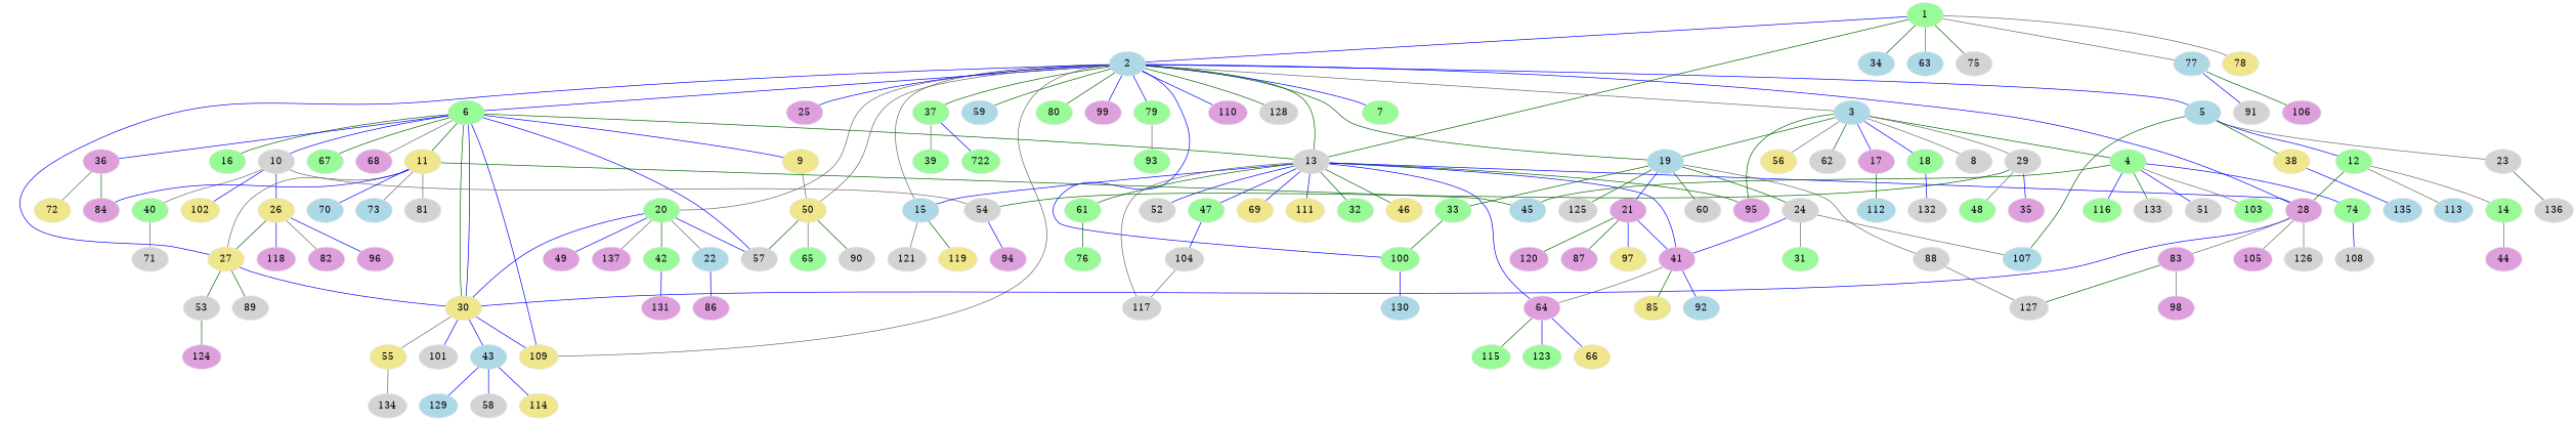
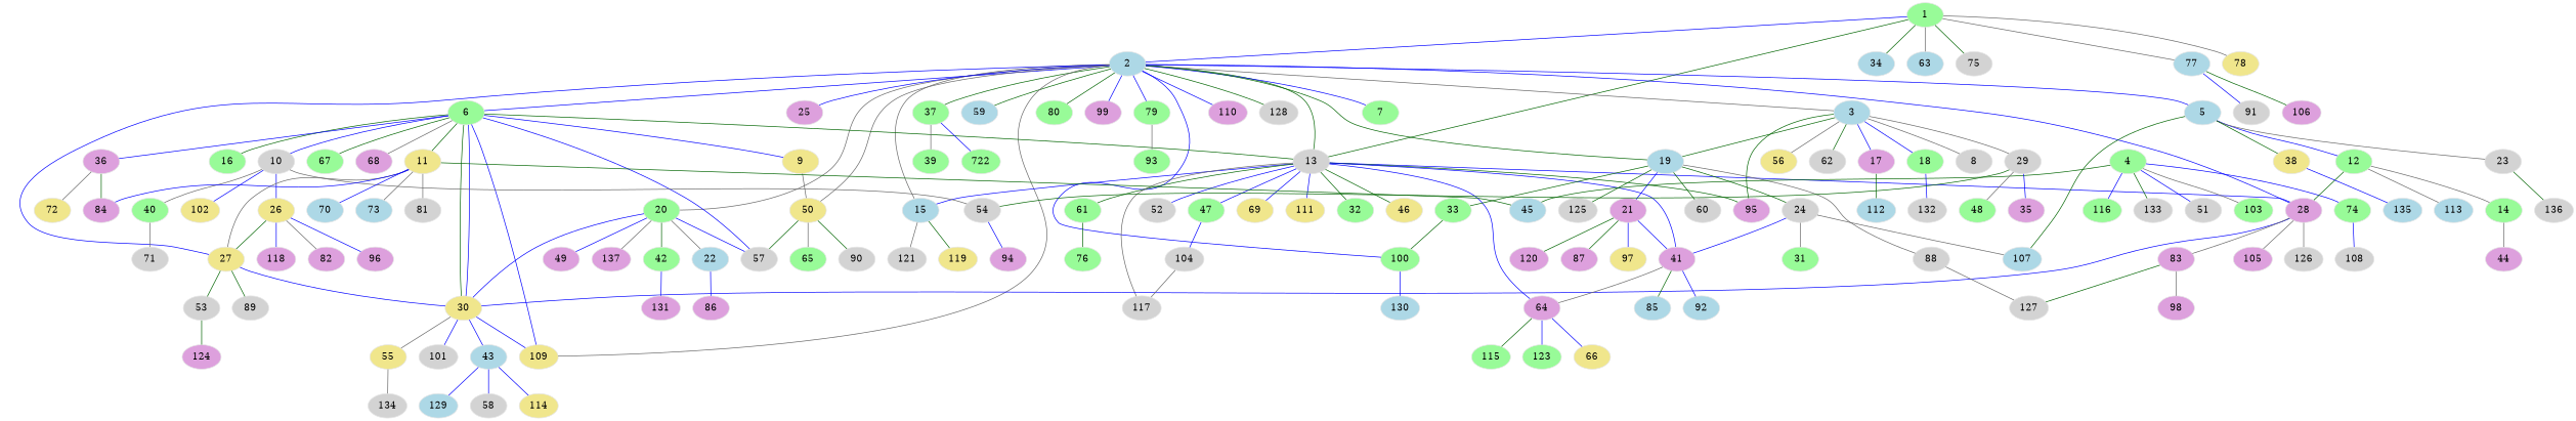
  graph {
    node [color=gray90 fillcolor=lightgrey style=filled]
    edge [color=blue]
    1 [fillcolor=palegreen]
    2 [fillcolor=lightblue]
    13
    34 [fillcolor=lightblue]
    63 [fillcolor=lightblue]
    75
    77 [fillcolor=lightblue]
    78 [fillcolor=khaki]
    3 [fillcolor=lightblue]
    5 [fillcolor=lightblue]
    6 [fillcolor=palegreen]
    7 [fillcolor=palegreen]
    15 [fillcolor=lightblue]
    19 [fillcolor=lightblue]
    20 [fillcolor=palegreen]
    25 [fillcolor=plum]
    27 [fillcolor=khaki]
    28 [fillcolor=plum]
    37 [fillcolor=palegreen]
    50 [fillcolor=khaki]
    59 [fillcolor=lightblue]
    79 [fillcolor=palegreen]
    80 [fillcolor=palegreen]
    99 [fillcolor=plum]
    100 [fillcolor=palegreen]
    109 [fillcolor=khaki]
    110 [fillcolor=plum]
    128
    95 [fillcolor=plum]
    32 [fillcolor=palegreen]
    41 [fillcolor=plum]
    46 [fillcolor=khaki]
    47 [fillcolor=palegreen]
    52
    61 [fillcolor=palegreen]
    64 [fillcolor=plum]
    69 [fillcolor=khaki]
    111 [fillcolor=khaki]
    117
    91
    106 [fillcolor=plum]
    4 [fillcolor=palegreen]
    8
    17 [fillcolor=plum]
    18 [fillcolor=palegreen]
    29
    56 [fillcolor=khaki]
    62
    12 [fillcolor=palegreen]
    23
    38 [fillcolor=khaki]
    107 [fillcolor=lightblue]
    9 [fillcolor=khaki]
    10
    11 [fillcolor=khaki]
    16 [fillcolor=palegreen]
    30 [fillcolor=khaki]
    36 [fillcolor=plum]
    57
    67 [fillcolor=palegreen]
    68 [fillcolor=plum]
    119 [fillcolor=khaki]
    121
    21 [fillcolor=plum]
    24
    33 [fillcolor=palegreen]
    60
    88
    125
    22 [fillcolor=lightblue]
    42 [fillcolor=palegreen]
    49 [fillcolor=plum]
    137 [fillcolor=plum]
    53
    89
    83 [fillcolor=plum]
    105 [fillcolor=plum]
    126
    39 [fillcolor=palegreen]
    n80 [fillcolor=palegreen label=722]
    65 [fillcolor=palegreen]
    90
    93 [fillcolor=palegreen]
    130 [fillcolor=lightblue]
    45 [fillcolor=lightblue]
    51
    74 [fillcolor=palegreen]
    103 [fillcolor=palegreen]
    116 [fillcolor=palegreen]
    133
    112 [fillcolor=lightblue]
    132
    54
    35 [fillcolor=plum]
    48 [fillcolor=palegreen]
    108
    14 [fillcolor=palegreen]
    113 [fillcolor=lightblue]
    136
    135 [fillcolor=lightblue]
    26 [fillcolor=khaki]
    40 [fillcolor=palegreen]
    102 [fillcolor=khaki]
    70 [fillcolor=lightblue]
    73 [fillcolor=lightblue]
    81
    84 [fillcolor=plum]
    43 [fillcolor=lightblue]
    55 [fillcolor=khaki]
    101
    72 [fillcolor=khaki]
    82 [fillcolor=plum]
    96 [fillcolor=plum]
    118 [fillcolor=plum]
    71
    94 [fillcolor=plum]
    44 [fillcolor=plum]
-   85 [fillcolor=khaki]
+   85 [fillcolor=lightblue]
    92 [fillcolor=lightblue]
    104
    76 [fillcolor=palegreen]
    66 [fillcolor=khaki]
    115 [fillcolor=palegreen]
    123 [fillcolor=palegreen]
    87 [fillcolor=plum]
    97 [fillcolor=khaki]
    120 [fillcolor=plum]
    31 [fillcolor=palegreen]
    127
    86 [fillcolor=plum]
    131 [fillcolor=plum]
    124 [fillcolor=plum]
    98 [fillcolor=plum]
    58
    114 [fillcolor=khaki]
    129 [fillcolor=lightblue]
    134
    1 -- 2
    1 -- 13 [color=darkgreen]
    1 -- 34 [color=darkgreen]
    1 -- 63 [color=gray40]
    1 -- 75 [color=darkgreen]
    1 -- 77 [color=gray40]
    1 -- 78 [color=gray40]
    2 -- 13 [color=darkgreen]
    2 -- 3 [color=gray40]
    2 -- 5
    2 -- 6
    2 -- 7
    2 -- 15 [color=gray40]
    2 -- 19 [color=darkgreen]
    2 -- 20 [color=gray40]
    2 -- 25
    2 -- 27
    2 -- 28
    2 -- 37 [color=darkgreen]
    2 -- 50 [color=gray40]
    2 -- 59 [color=darkgreen]
    2 -- 79
    2 -- 80 [color=darkgreen]
    2 -- 99
    2 -- 100
    2 -- 109 [color=gray40]
    2 -- 110
    2 -- 128 [color=darkgreen]
    13 -- 15
    13 -- 28
    13 -- 95 [color=darkgreen]
    13 -- 32 [color=darkgreen]
    13 -- 41
    13 -- 46 [color=darkgreen]
    13 -- 47
    13 -- 52
    13 -- 61 [color=darkgreen]
    13 -- 64
    13 -- 69
    13 -- 111
    13 -- 117 [color=gray40]
    77 -- 91
    77 -- 106 [color=darkgreen]
    3 -- 19 [color=darkgreen]
    3 -- 95 [color=darkgreen]
-   3 -- 4 [color=darkgreen]
    3 -- 8 [color=gray40]
    3 -- 17
    3 -- 18
    3 -- 29 [color=gray40]
    3 -- 56 [color=gray40]
    3 -- 62 [color=darkgreen]
    5 -- 12
    5 -- 23 [color=gray40]
    5 -- 38 [color=darkgreen]
    5 -- 107 [color=darkgreen]
    6 -- 13 [color=darkgreen]
    6 -- 109
    6 -- 9
    6 -- 10
    6 -- 11 [color=darkgreen]
    6 -- 16 [color=darkgreen]
    6 -- 30 [color=darkgreen]
    6 -- 30
    6 -- 36
    6 -- 57
    6 -- 67 [color=darkgreen]
    6 -- 68 [color=gray40]
    15 -- 119 [color=darkgreen]
    15 -- 121 [color=gray40]
    19 -- 21
    19 -- 24 [color=darkgreen]
    19 -- 33 [color=darkgreen]
    19 -- 60 [color=darkgreen]
    19 -- 88 [color=gray40]
    19 -- 125 [color=darkgreen]
    20 -- 30
    20 -- 57
    20 -- 22 [color=gray40]
    20 -- 42 [color=darkgreen]
    20 -- 49
    20 -- 137 [color=gray40]
    27 -- 30
    27 -- 53 [color=darkgreen]
    27 -- 89 [color=darkgreen]
    28 -- 30
    28 -- 83 [color=gray40]
    28 -- 105 [color=gray40]
    28 -- 126 [color=gray40]
    37 -- 39 [color=gray40]
    37 -- n80
    50 -- 57 [color=darkgreen]
    50 -- 65 [color=gray40]
    50 -- 90 [color=darkgreen]
    79 -- 93 [color=gray40]
    100 -- 130
    41 -- 64 [color=gray40]
    41 -- 85 [color=darkgreen]
    41 -- 92
    47 -- 104
    61 -- 76 [color=darkgreen]
    64 -- 66
    64 -- 115 [color=darkgreen]
    64 -- 123
    4 -- 45 [color=darkgreen]
    4 -- 51
    4 -- 74
    4 -- 103 [color=gray40]
    4 -- 116
    4 -- 133 [color=darkgreen]
    17 -- 112 [color=darkgreen]
    18 -- 132
    29 -- 54 [color=darkgreen]
    29 -- 35
    29 -- 48 [color=gray40]
    12 -- 28 [color=darkgreen]
    12 -- 14 [color=gray40]
    12 -- 113 [color=gray40]
    23 -- 136 [color=darkgreen]
    38 -- 135
    9 -- 50 [color=gray40]
    10 -- 54 [color=gray40]
    10 -- 26
    10 -- 40 [color=gray40]
    10 -- 102
    11 -- 27 [color=gray40]
    11 -- 45 [color=darkgreen]
    11 -- 70
    11 -- 73 [color=gray40]
    11 -- 81 [color=gray40]
    11 -- 84
    30 -- 109
    30 -- 43
    30 -- 55 [color=gray40]
    30 -- 101
    36 -- 84 [color=darkgreen]
    36 -- 72 [color=gray40]
    21 -- 41
    21 -- 87 [color=darkgreen]
    21 -- 97
    21 -- 120 [color=darkgreen]
    24 -- 41
    24 -- 107 [color=gray40]
    24 -- 31 [color=gray40]
    33 -- 100 [color=darkgreen]
    88 -- 127 [color=gray40]
    22 -- 86
    42 -- 131
    53 -- 124 [color=darkgreen]
    83 -- 127 [color=darkgreen]
    83 -- 98 [color=gray40]
    74 -- 108
    54 -- 94
    14 -- 44 [color=gray40]
    26 -- 27 [color=darkgreen]
    26 -- 82 [color=gray40]
    26 -- 96
    26 -- 118
    40 -- 71 [color=gray40]
    43 -- 58
    43 -- 114
    43 -- 129
    55 -- 134 [color=gray40]
    104 -- 117 [color=gray40]
  }
